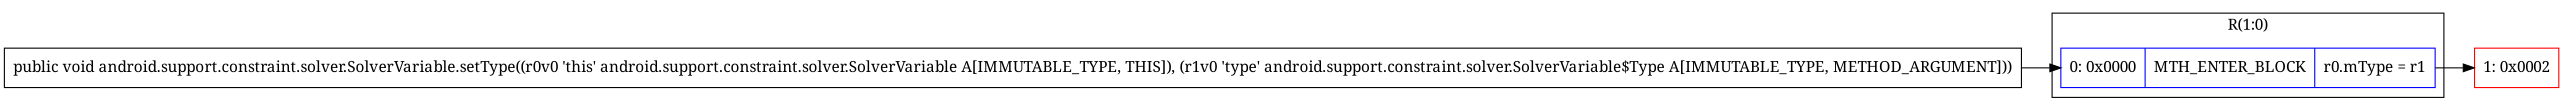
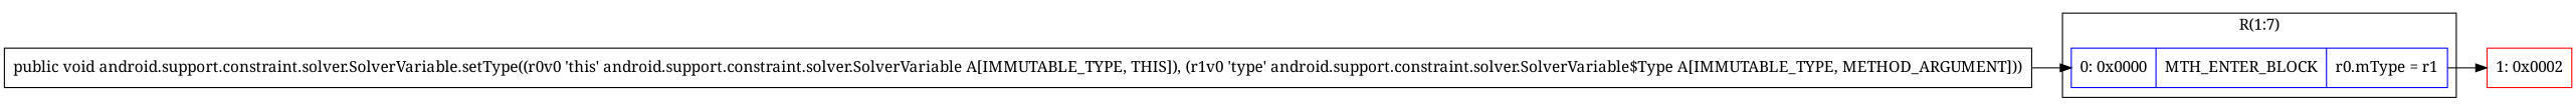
  digraph {
    rankdir=LR
    fontname="Noto Serif"
    node [shape=record fontname="Noto Serif"]
    edge [fontname="Noto Serif"]
    n1 [color=blue label="{0\:\ 0x0000|MTH_ENTER_BLOCK\l|r0.mType = r1\l}"]
    n2 [color=red label="{1\:\ 0x0002}"]
    n3 [label="{public void android.support.constraint.solver.SolverVariable.setType((r0v0 'this' android.support.constraint.solver.SolverVariable A[IMMUTABLE_TYPE, THIS]), (r1v0 'type' android.support.constraint.solver.SolverVariable$Type A[IMMUTABLE_TYPE, METHOD_ARGUMENT])) }"]
    subgraph cluster_1 {
-     label="R(1:0)"
+     label="R(1:7)"
      n1
    }
    n1 -> n2
    n3 -> n1
  }
